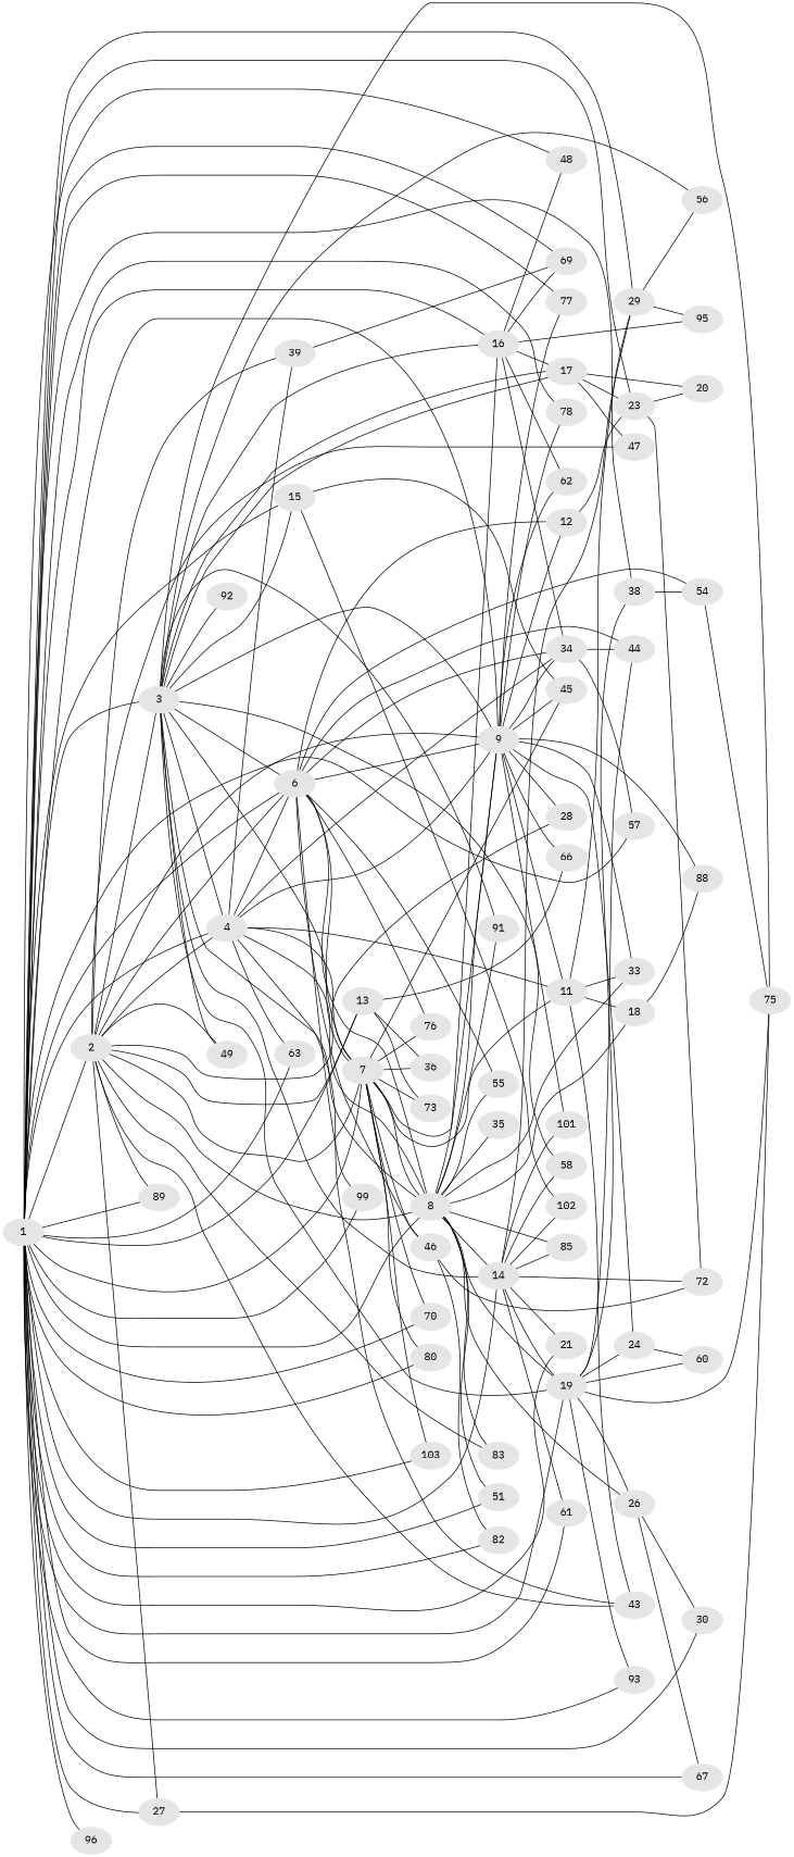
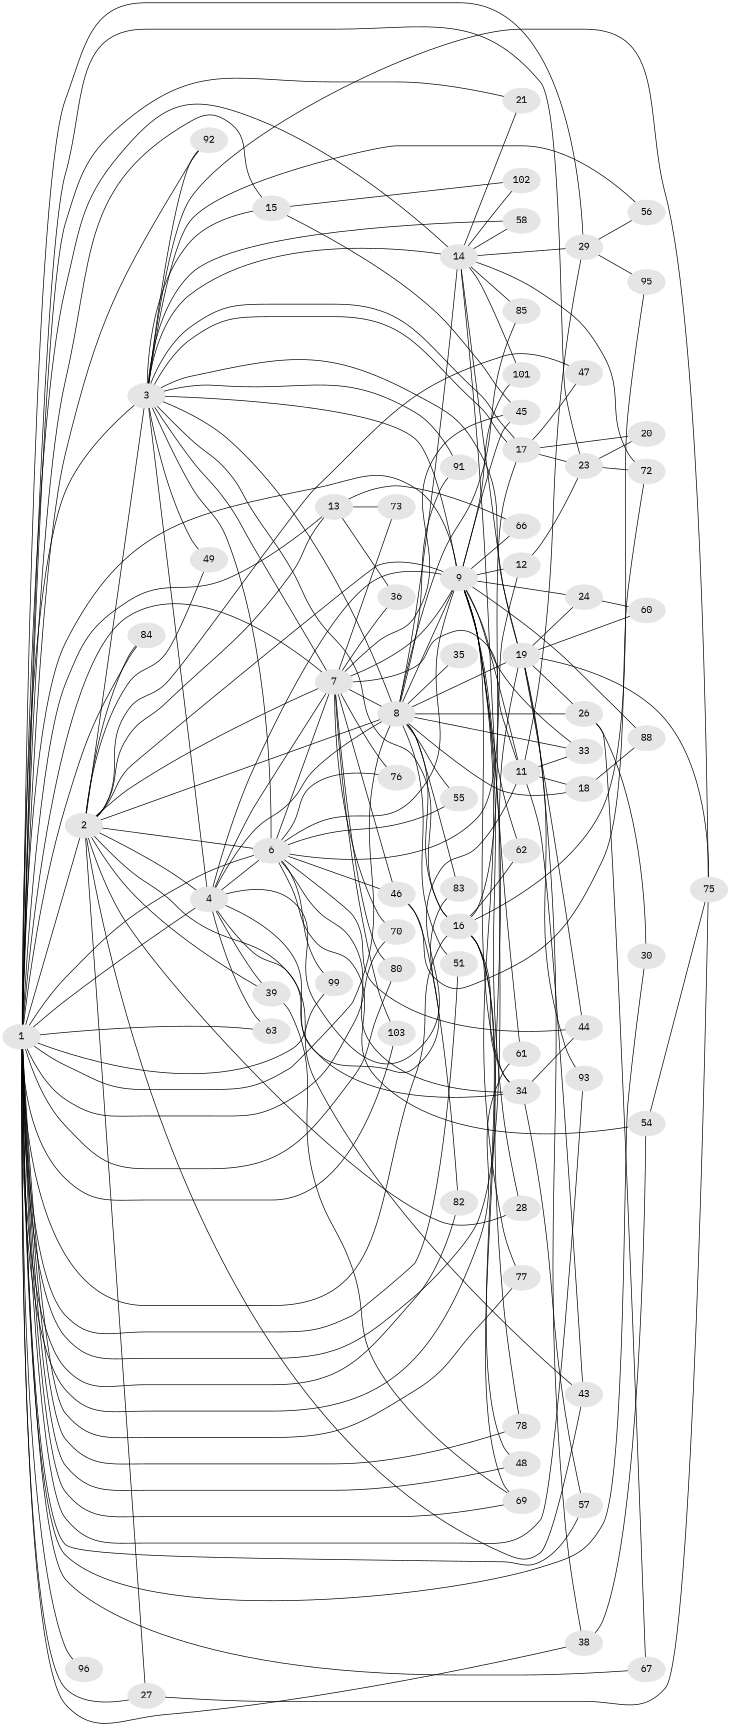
  graph {
    fontname="IBM Plex Mono"
    rankdir=LR
    node [color=gray90 fontname="IBM Plex Mono" style=filled]
    edge [fontname="IBM Plex Mono"]
    1 [super="+5"]
    2 [super="+10"]
    3 [super="+87"]
    4 [super="+40"]
    6 [super="+64"]
    7 [super="+52"]
    8 [super="+59"]
    9 [super="+22"]
    13 [super="+25"]
    14 [super="+20"]
    15
    16 [super="+53"]
    19 [super="+37"]
    21
    23 [super="+32"]
    27
    29 [super="+41"]
    30
    38 [super="+50"]
    48
    51
    57
    61
    63
    67 [super="+84"]
    69 [super="+79"]
    n27 [label=70]
    77
    78
    80
    82
-   89
+   89 [label=84]
    92
    93
    96
    99
    n37 [label=103]
    28
    39
    43 [super="+68"]
    47
    49
    83
    17 [super="+31"]
    56
    58
    75 [super="+86"]
    91
    11 [super="+42"]
    34 [super="+65"]
    12
    44 [super="+81"]
    46
    54 [super="+98"]
    55
    76 [super="+97"]
    36 [super="+70"]
    45 [super="+94"]
    73
    18
    26
    33 [super="+71"]
    35
    85
    24
    62
    66
    88
    101
    72
    102
    95
    60
    n74 [label=20]
    1 -- 2 [weight=4]
    1 -- 3 [weight=2]
    1 -- 4 [weight=2]
    1 -- 6 [weight=2]
    1 -- 7 [weight=3]
    1 -- 8 [weight=2]
    1 -- 9 [weight=2]
    1 -- 13 [weight=2]
    1 -- 14
    1 -- 15
    1 -- 16
    1 -- 19
    1 -- 21
    1 -- 23
    1 -- 27
    1 -- 29
    1 -- 30
    1 -- 38 [weight=2]
    1 -- 48
    1 -- 51
    1 -- 57
    1 -- 61
    1 -- 63
    1 -- 67 [weight=2]
    1 -- 69
    1 -- n27
    1 -- 77
    1 -- 78
    1 -- 80
    1 -- 82
    1 -- 89
+   1 -- 92
    1 -- 93
    1 -- 96 [weight=2]
    1 -- 99
    1 -- n37
    2 -- 3 [weight=2]
    2 -- 4 [weight=2]
    2 -- 6 [weight=2]
    2 -- 7 [weight=2]
    2 -- 8 [weight=2]
    2 -- 9 [weight=2]
    2 -- 13
    2 -- 27
    2 -- 89
    2 -- 28
    2 -- 39
    2 -- 43
    2 -- 47
    2 -- 49
    2 -- 83
    3 -- 4
    3 -- 6
    3 -- 7
    3 -- 8
    3 -- 9 [weight=2]
    3 -- 14
    3 -- 15
    3 -- 16
    3 -- 19
    3 -- 92
    3 -- 49
    3 -- 17
    3 -- 17
    3 -- 56
    3 -- 58
    3 -- 75
    3 -- 91
    4 -- 6
    4 -- 7
    4 -- 8
    4 -- 9 [weight=2]
    4 -- 63
    4 -- 39
    4 -- 43
    4 -- 11
    4 -- 34
    6 -- 7
-   6 -- 8
    6 -- 9
    6 -- 99
    6 -- 34
    6 -- 12
    6 -- 44
    6 -- 46
    6 -- 54
    6 -- 55
    6 -- 76 [weight=2]
    7 -- 8
    7 -- 9
    7 -- n27
    7 -- 80
    7 -- n37
    7 -- 11
    7 -- 46
    7 -- 76
    7 -- 36 [weight=2]
    7 -- 45
    7 -- 73
    8 -- 9
    8 -- 14
    8 -- 16
    8 -- 19
    8 -- 51
    8 -- 83
    8 -- 91
    8 -- 55
    8 -- 18
    8 -- 26
    8 -- 33
    8 -- 35
    8 -- 85
    9 -- 77
    9 -- 78
    9 -- 28
    9 -- 11
    9 -- 34
    9 -- 12
    9 -- 45
    9 -- 33
    9 -- 24
    9 -- 62
    9 -- 66
    9 -- 88
    9 -- 101
    13 -- 36
    13 -- 73
    13 -- 66
    14 -- 19 [weight=2]
    14 -- 21
    14 -- 29
    14 -- 61
    14 -- 58
    14 -- 85
    14 -- 101
    14 -- 72
    14 -- 102
    15 -- 45
    15 -- 102
    16 -- 48
    16 -- 69
    16 -- 17
    16 -- 34
    16 -- 62
    16 -- 95
    19 -- 38
    19 -- 93
    19 -- 75
    19 -- 44
    19 -- 26
    19 -- 24
    19 -- 60
    23 -- 72
    23 -- n74
    27 -- 75
    29 -- 56
    29 -- 95
    38 -- 54
    39 -- 69
    17 -- 23
    17 -- 47
    17 -- n74
    11 -- 29
    11 -- 43
    11 -- 18
    11 -- 33
    34 -- 57
    34 -- 44
    12 -- 23
    46 -- 82
    46 -- 72
    54 -- 75
    18 -- 88
    26 -- 30
    26 -- 67
    24 -- 60
  }
